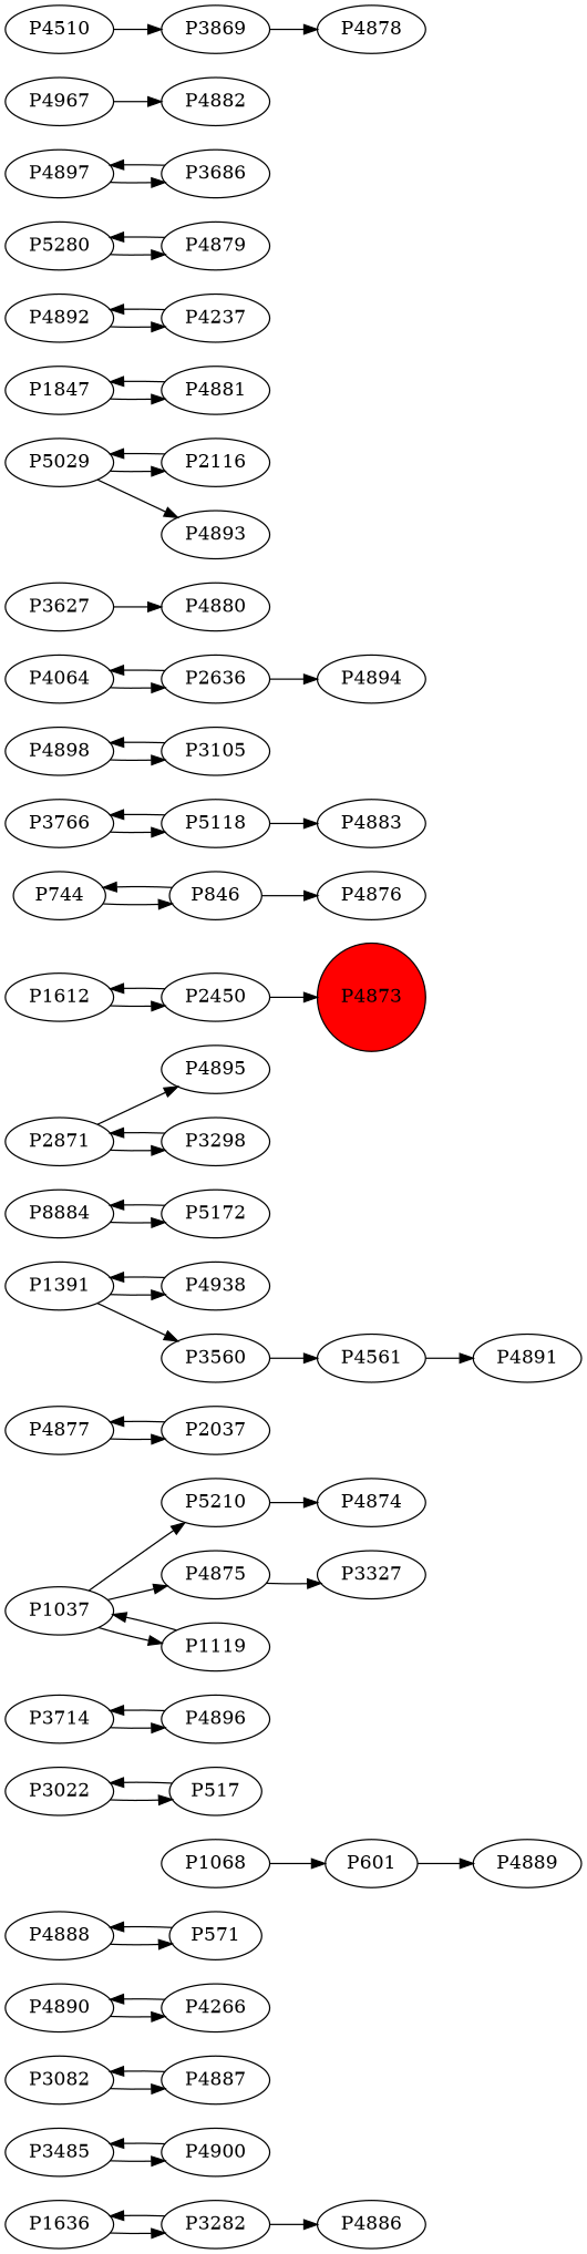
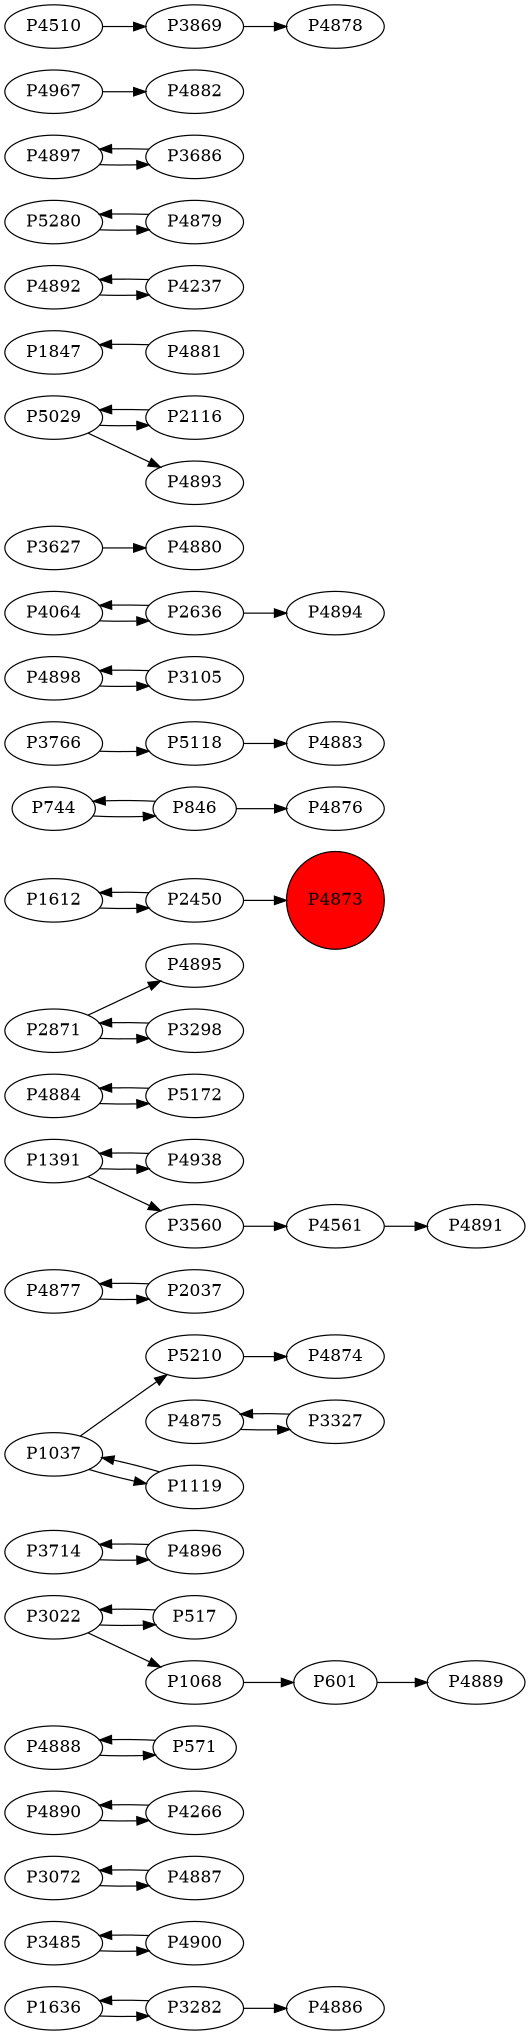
  digraph {
    rankdir=LR
    n1 [label=P1636]
    P3282
    P4886
    P3485
    P4900
-   P3082
+   P3082 [label=P3072]
    P4887
    P4890
    P4266
    P4888
    P571
    P3022
    P517
    P1068
    P601
    P3714
    P4896
    P5210
    P4874
    P3327
    P4875
    P4877
    P2037
    P1037
    P1119
    P4561
    P4891
-   P4884 [label=P8884]
+   P4884
    P5172
    P2871
    P4895
    P3298
    P1612
    P2450
    P4873 [fillcolor=red shape=circle style=filled]
    P744
    P846
    P4876
    P1391
    P4938
    P3560
    P3766
    P5118
    P4883
    P4898
    P3105
    P4064
    P2636
    P4894
    P3627
    P4880
    P5029
    P2116
    P4893
    P1847
    P4881
    P4892
    P4237
    P5280
    P4879
    P4897
    P3686
    P4889
    P4967
    P4882
    P4510
    P3869
    P4878
    n1 -> P3282
    P3282 -> n1
    P3282 -> P4886
    P3485 -> P4900
    P4900 -> P3485
    P3082 -> P4887
    P4887 -> P3082
    P4890 -> P4266
    P4266 -> P4890
    P4888 -> P571
    P571 -> P4888
    P3022 -> P517
+   P3022 -> P1068
    P517 -> P3022
    P1068 -> P601
    P601 -> P4889
    P3714 -> P4896
    P4896 -> P3714
    P5210 -> P4874
-   P1037 -> P4875
+   P3327 -> P4875
    P4875 -> P3327
    P4877 -> P2037
    P2037 -> P4877
    P1037 -> P5210
    P1037 -> P1119
    P1119 -> P1037
    P4561 -> P4891
    P4884 -> P5172
    P5172 -> P4884
    P2871 -> P4895
    P2871 -> P3298
    P3298 -> P2871
    P1612 -> P2450
    P2450 -> P1612
    P2450 -> P4873
    P744 -> P846
    P846 -> P744
    P846 -> P4876
    P1391 -> P4938
    P1391 -> P3560
    P4938 -> P1391
    P3560 -> P4561
    P3766 -> P5118
-   P5118 -> P3766
    P5118 -> P4883
    P4898 -> P3105
    P3105 -> P4898
    P4064 -> P2636
    P2636 -> P4064
    P2636 -> P4894
    P3627 -> P4880
    P5029 -> P2116
    P5029 -> P4893
    P2116 -> P5029
-   P1847 -> P4881
    P4881 -> P1847
    P4892 -> P4237
    P4237 -> P4892
    P5280 -> P4879
    P4879 -> P5280
    P4897 -> P3686
    P3686 -> P4897
    P4967 -> P4882
    P4510 -> P3869
    P3869 -> P4878
  }
